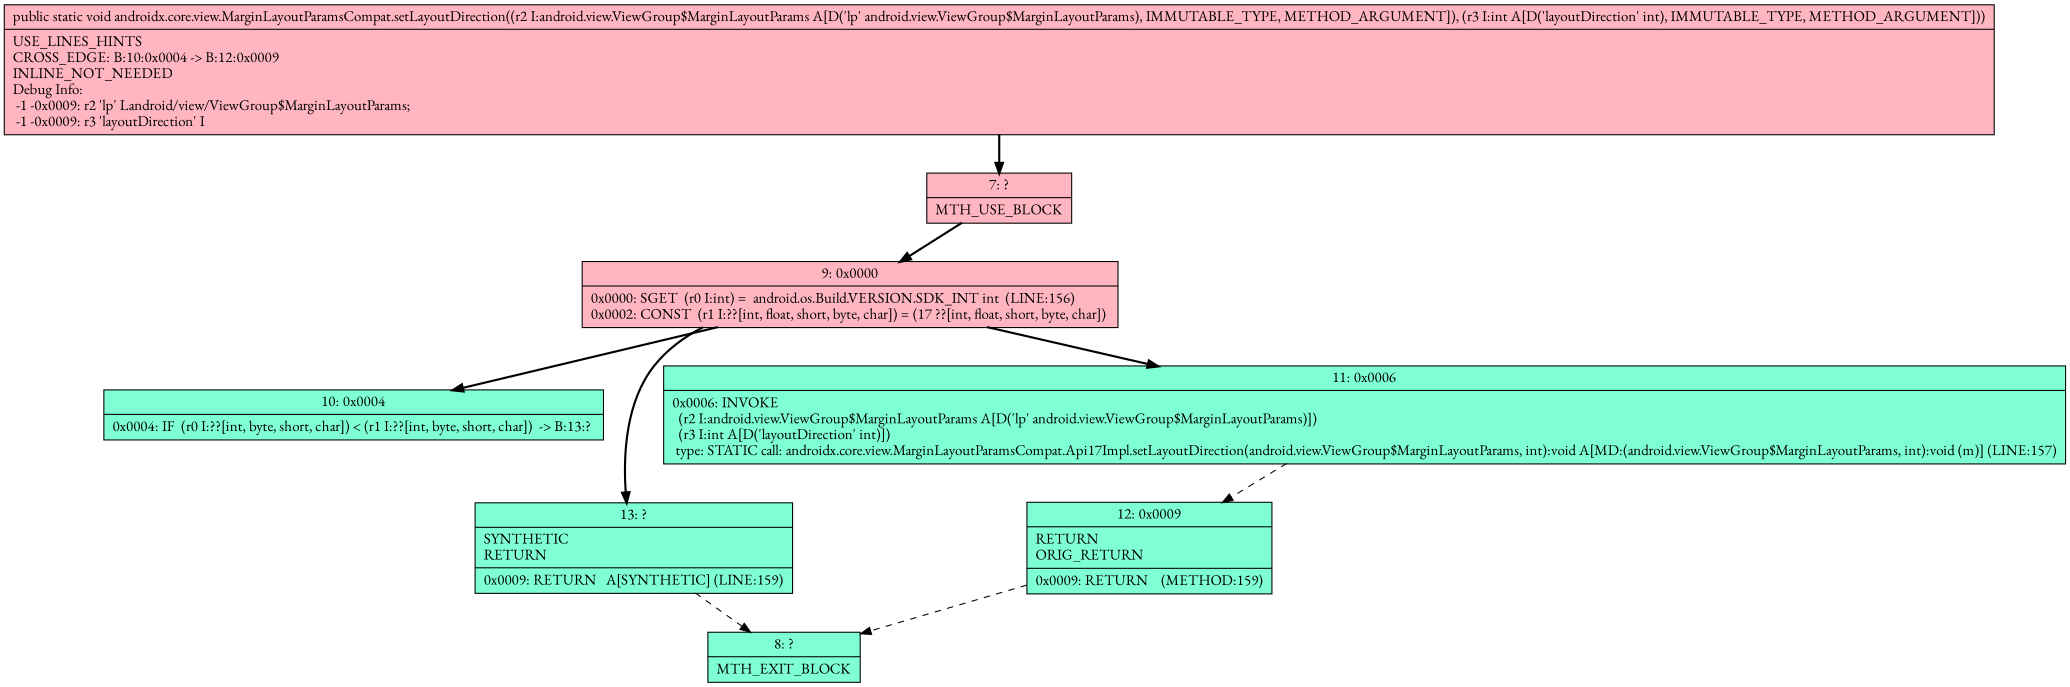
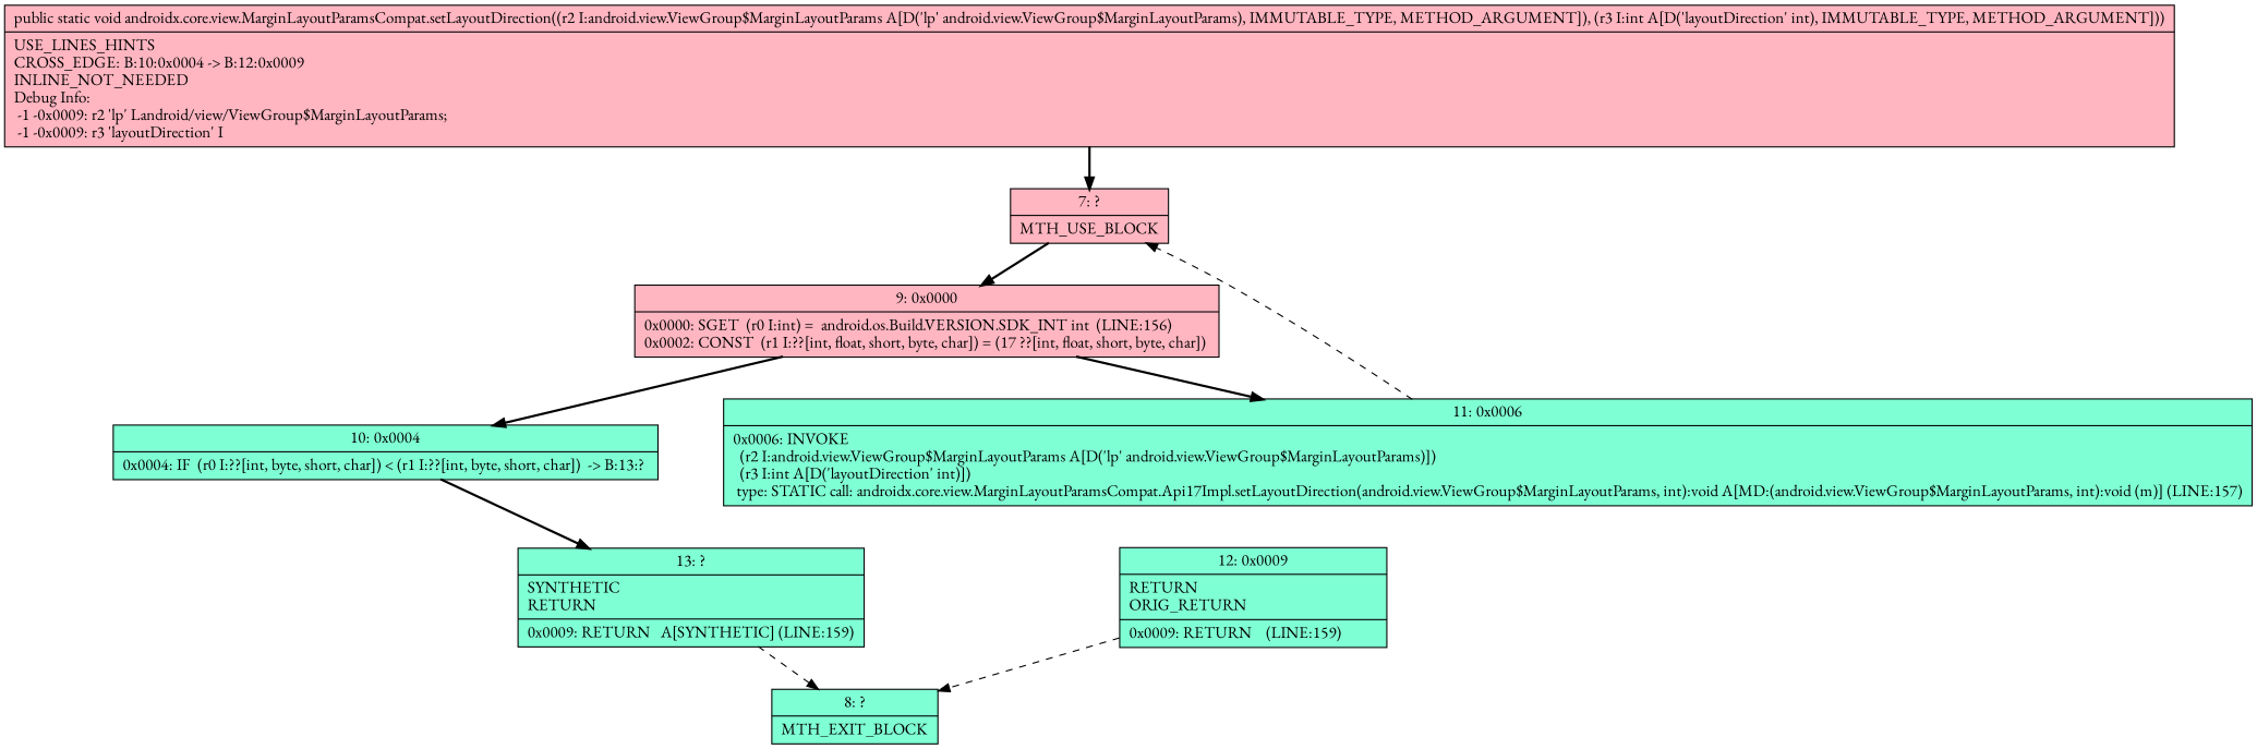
  digraph {
    fontname="EB Garamond"
    node [fillcolor=aquamarine fontname="EB Garamond" shape=record style=filled]
    edge [fontname="EB Garamond" style=bold]
    n1 [fillcolor=lightpink label="{7\:\ ?|MTH_USE_BLOCK\l}"]
    n2 [fillcolor=lightpink label="{9\:\ 0x0000|0x0000: SGET  (r0 I:int) =  android.os.Build.VERSION.SDK_INT int  (LINE:156)\l0x0002: CONST  (r1 I:??[int, float, short, byte, char]) = (17 ??[int, float, short, byte, char]) \l}"]
    n3 [label="{10\:\ 0x0004|0x0004: IF  (r0 I:??[int, byte, short, char]) \< (r1 I:??[int, byte, short, char])  \-\> B:13:? \l}"]
    n4 [label="{11\:\ 0x0006|0x0006: INVOKE  \l  (r2 I:android.view.ViewGroup$MarginLayoutParams A[D('lp' android.view.ViewGroup$MarginLayoutParams)])\l  (r3 I:int A[D('layoutDirection' int)])\l type: STATIC call: androidx.core.view.MarginLayoutParamsCompat.Api17Impl.setLayoutDirection(android.view.ViewGroup$MarginLayoutParams, int):void A[MD:(android.view.ViewGroup$MarginLayoutParams, int):void (m)] (LINE:157)\l}"]
    n5 [label="{13\:\ ?|SYNTHETIC\lRETURN\l|0x0009: RETURN   A[SYNTHETIC] (LINE:159)\l}"]
-   n6 [label="{12\:\ 0x0009|RETURN\lORIG_RETURN\l|0x0009: RETURN    (METHOD:159)\l}"]
+   n6 [label="{12\:\ 0x0009|RETURN\lORIG_RETURN\l|0x0009: RETURN    (LINE:159)\l}"]
    n7 [label="{8\:\ ?|MTH_EXIT_BLOCK\l}"]
    n8 [fillcolor=lightpink label="{public static void androidx.core.view.MarginLayoutParamsCompat.setLayoutDirection((r2 I:android.view.ViewGroup$MarginLayoutParams A[D('lp' android.view.ViewGroup$MarginLayoutParams), IMMUTABLE_TYPE, METHOD_ARGUMENT]), (r3 I:int A[D('layoutDirection' int), IMMUTABLE_TYPE, METHOD_ARGUMENT]))  | USE_LINES_HINTS\lCROSS_EDGE: B:10:0x0004 \-\> B:12:0x0009\lINLINE_NOT_NEEDED\lDebug Info:\l  \-1 \-0x0009: r2 'lp' Landroid\/view\/ViewGroup$MarginLayoutParams;\l  \-1 \-0x0009: r3 'layoutDirection' I\l}"]
    n1 -> n2
    n2 -> n3
    n2 -> n4
-   n2 -> n5
-   n4 -> n6 [style=dashed]
+   n3 -> n5
+   n4 -> n1 [style=dashed]
    n5 -> n7 [style=dashed]
    n6 -> n7 [style=dashed]
    n8 -> n1
  }
